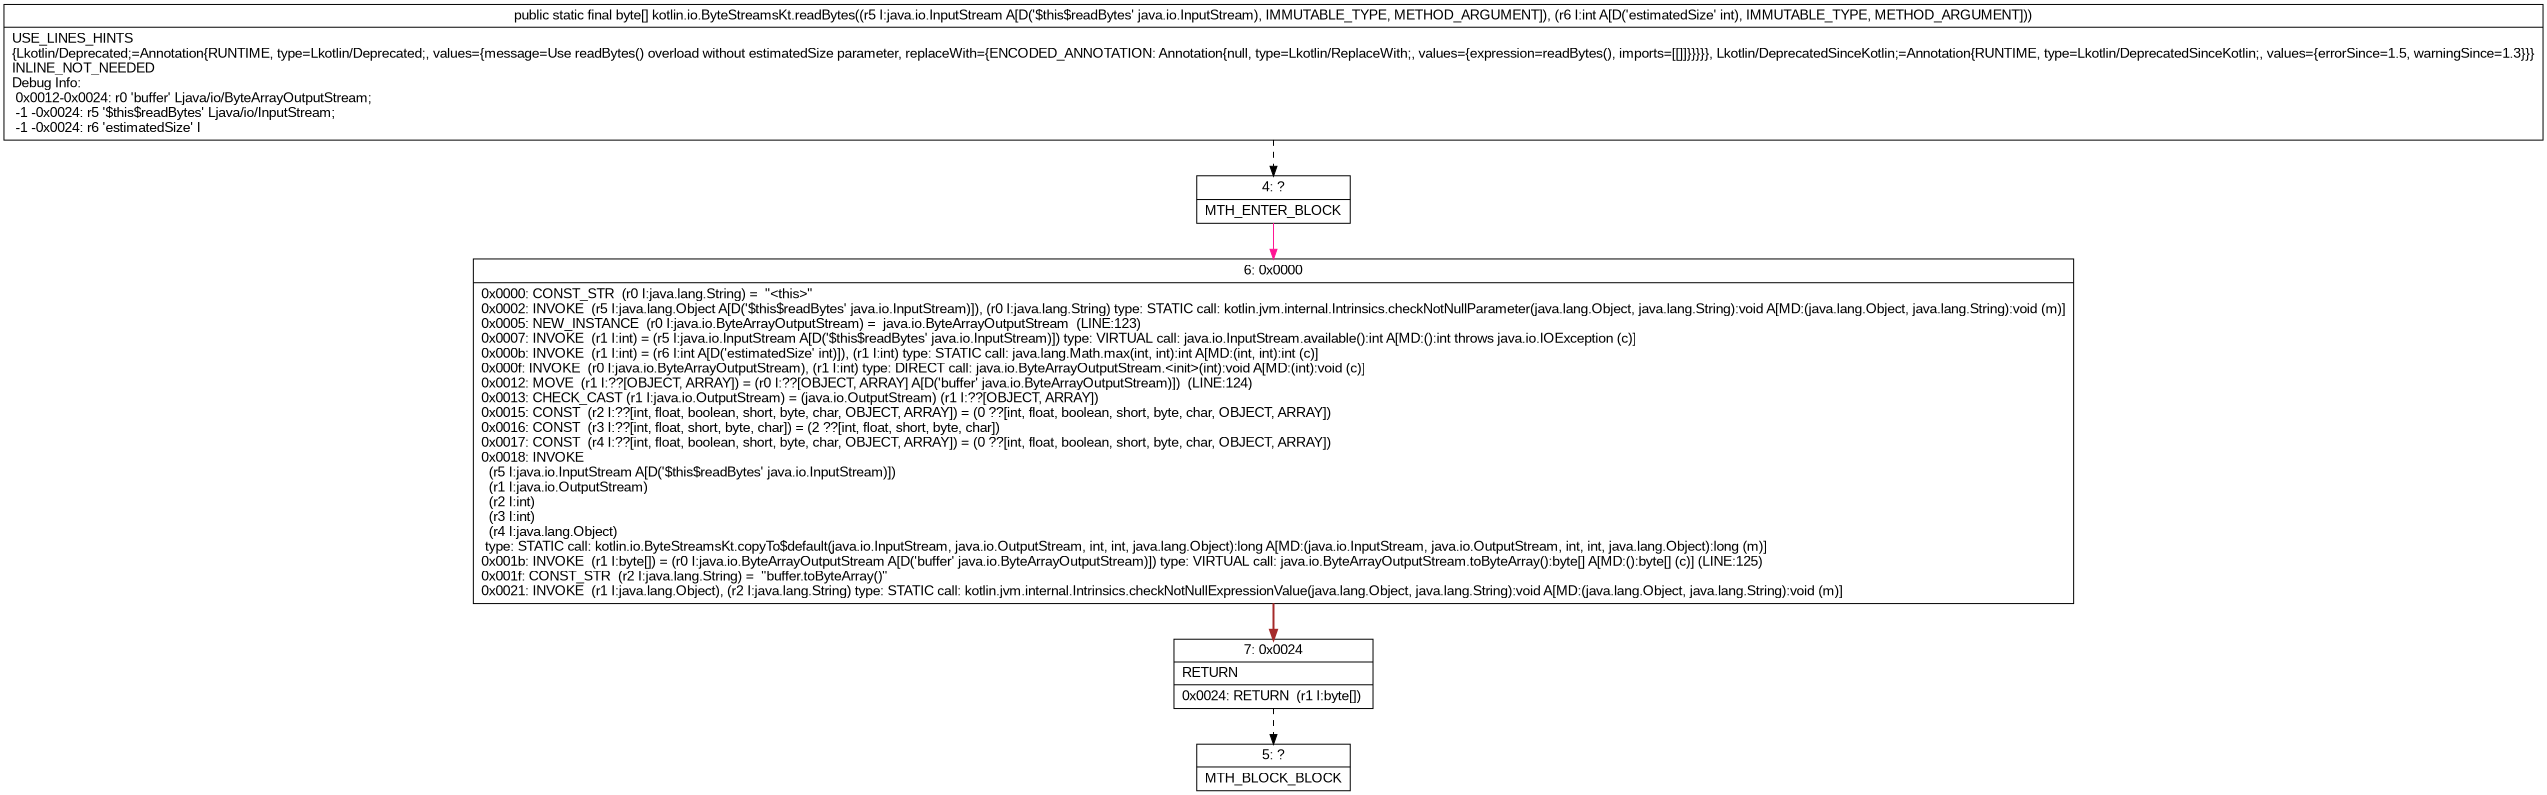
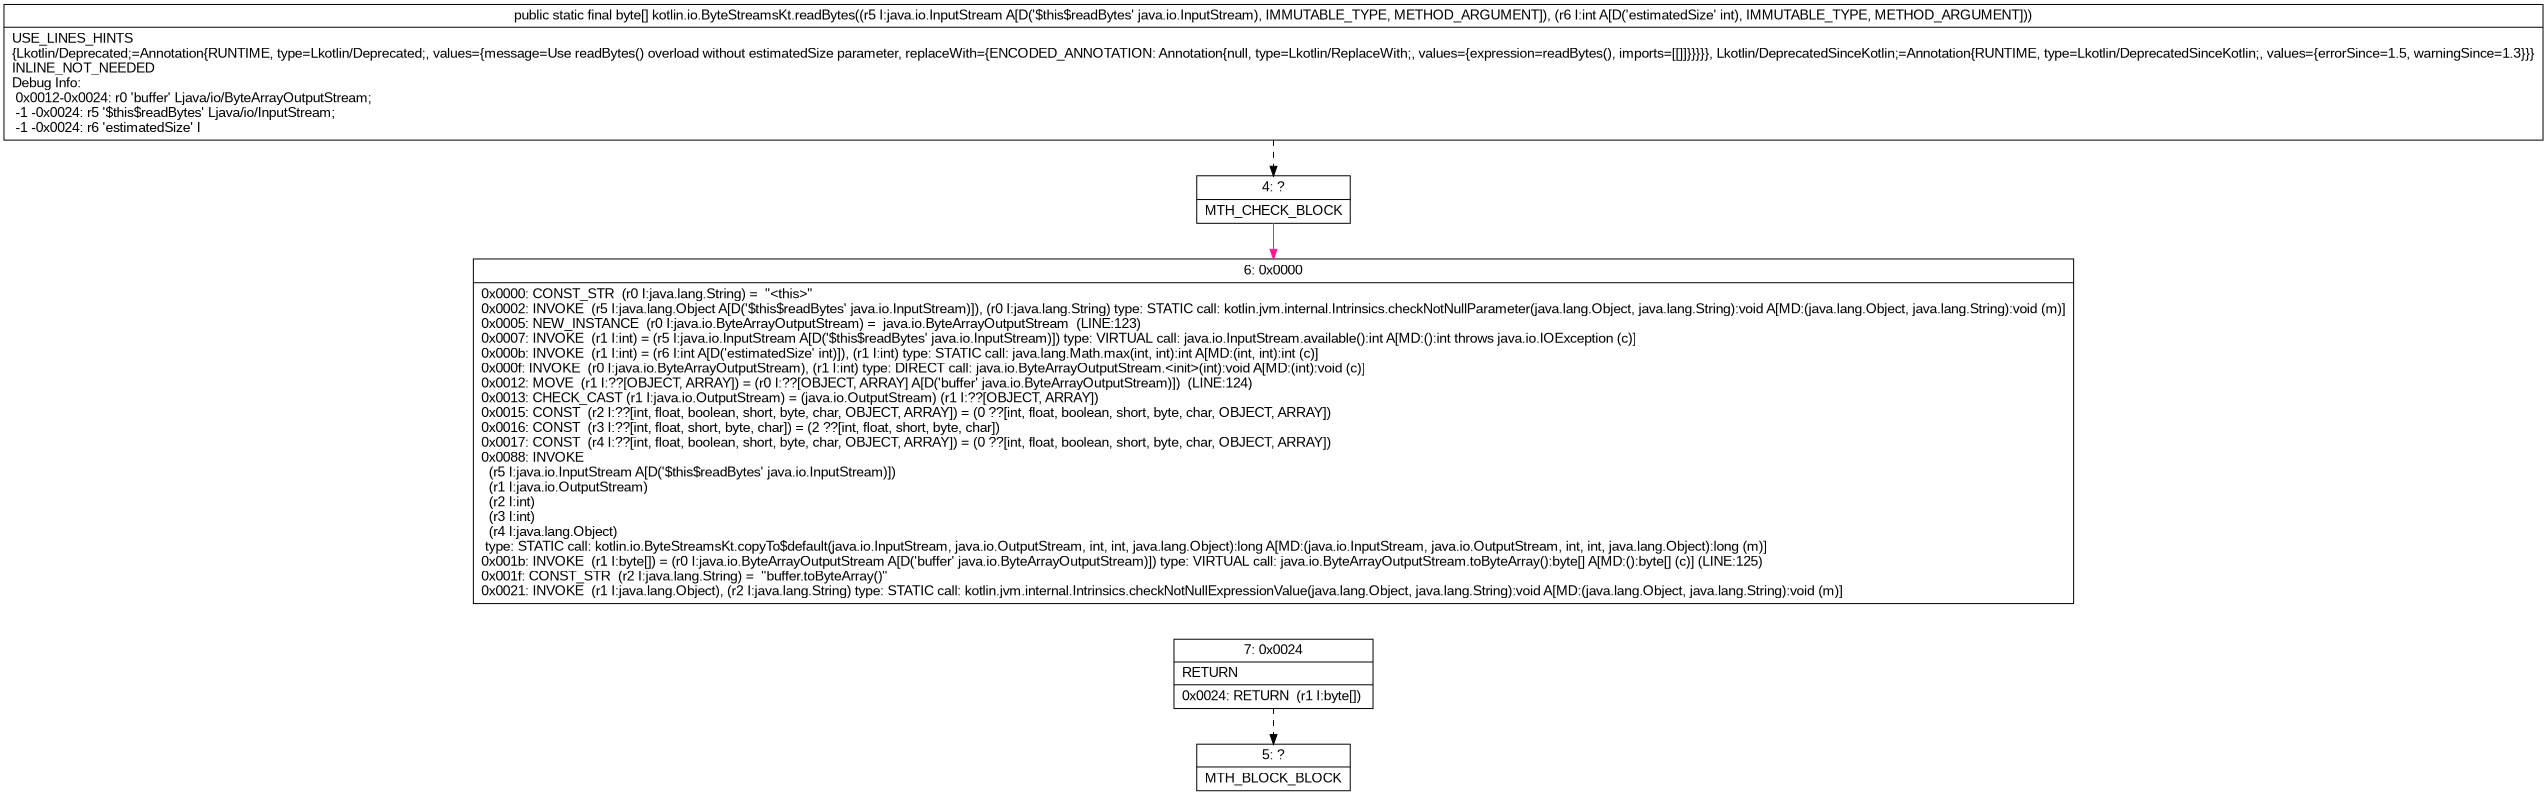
  digraph {
    fontname="Liberation Sans"
    node [fontname="Liberation Sans" shape=record]
    edge [color=black fontname="Liberation Sans" style=dashed]
-   n1 [label="{4\:\ ?|MTH_ENTER_BLOCK\l}"]
-   n2 [label="{6\:\ 0x0000|0x0000: CONST_STR  (r0 I:java.lang.String) =  \"\<this\>\" \l0x0002: INVOKE  (r5 I:java.lang.Object A[D('$this$readBytes' java.io.InputStream)]), (r0 I:java.lang.String) type: STATIC call: kotlin.jvm.internal.Intrinsics.checkNotNullParameter(java.lang.Object, java.lang.String):void A[MD:(java.lang.Object, java.lang.String):void (m)]\l0x0005: NEW_INSTANCE  (r0 I:java.io.ByteArrayOutputStream) =  java.io.ByteArrayOutputStream  (LINE:123)\l0x0007: INVOKE  (r1 I:int) = (r5 I:java.io.InputStream A[D('$this$readBytes' java.io.InputStream)]) type: VIRTUAL call: java.io.InputStream.available():int A[MD:():int throws java.io.IOException (c)]\l0x000b: INVOKE  (r1 I:int) = (r6 I:int A[D('estimatedSize' int)]), (r1 I:int) type: STATIC call: java.lang.Math.max(int, int):int A[MD:(int, int):int (c)]\l0x000f: INVOKE  (r0 I:java.io.ByteArrayOutputStream), (r1 I:int) type: DIRECT call: java.io.ByteArrayOutputStream.\<init\>(int):void A[MD:(int):void (c)]\l0x0012: MOVE  (r1 I:??[OBJECT, ARRAY]) = (r0 I:??[OBJECT, ARRAY] A[D('buffer' java.io.ByteArrayOutputStream)])  (LINE:124)\l0x0013: CHECK_CAST (r1 I:java.io.OutputStream) = (java.io.OutputStream) (r1 I:??[OBJECT, ARRAY]) \l0x0015: CONST  (r2 I:??[int, float, boolean, short, byte, char, OBJECT, ARRAY]) = (0 ??[int, float, boolean, short, byte, char, OBJECT, ARRAY]) \l0x0016: CONST  (r3 I:??[int, float, short, byte, char]) = (2 ??[int, float, short, byte, char]) \l0x0017: CONST  (r4 I:??[int, float, boolean, short, byte, char, OBJECT, ARRAY]) = (0 ??[int, float, boolean, short, byte, char, OBJECT, ARRAY]) \l0x0018: INVOKE  \l  (r5 I:java.io.InputStream A[D('$this$readBytes' java.io.InputStream)])\l  (r1 I:java.io.OutputStream)\l  (r2 I:int)\l  (r3 I:int)\l  (r4 I:java.lang.Object)\l type: STATIC call: kotlin.io.ByteStreamsKt.copyTo$default(java.io.InputStream, java.io.OutputStream, int, int, java.lang.Object):long A[MD:(java.io.InputStream, java.io.OutputStream, int, int, java.lang.Object):long (m)]\l0x001b: INVOKE  (r1 I:byte[]) = (r0 I:java.io.ByteArrayOutputStream A[D('buffer' java.io.ByteArrayOutputStream)]) type: VIRTUAL call: java.io.ByteArrayOutputStream.toByteArray():byte[] A[MD:():byte[] (c)] (LINE:125)\l0x001f: CONST_STR  (r2 I:java.lang.String) =  \"buffer.toByteArray()\" \l0x0021: INVOKE  (r1 I:java.lang.Object), (r2 I:java.lang.String) type: STATIC call: kotlin.jvm.internal.Intrinsics.checkNotNullExpressionValue(java.lang.Object, java.lang.String):void A[MD:(java.lang.Object, java.lang.String):void (m)]\l}"]
+   n1 [label="{4\:\ ?|MTH_CHECK_BLOCK\l}"]
+   n2 [label="{6\:\ 0x0000|0x0000: CONST_STR  (r0 I:java.lang.String) =  \"\<this\>\" \l0x0002: INVOKE  (r5 I:java.lang.Object A[D('$this$readBytes' java.io.InputStream)]), (r0 I:java.lang.String) type: STATIC call: kotlin.jvm.internal.Intrinsics.checkNotNullParameter(java.lang.Object, java.lang.String):void A[MD:(java.lang.Object, java.lang.String):void (m)]\l0x0005: NEW_INSTANCE  (r0 I:java.io.ByteArrayOutputStream) =  java.io.ByteArrayOutputStream  (LINE:123)\l0x0007: INVOKE  (r1 I:int) = (r5 I:java.io.InputStream A[D('$this$readBytes' java.io.InputStream)]) type: VIRTUAL call: java.io.InputStream.available():int A[MD:():int throws java.io.IOException (c)]\l0x000b: INVOKE  (r1 I:int) = (r6 I:int A[D('estimatedSize' int)]), (r1 I:int) type: STATIC call: java.lang.Math.max(int, int):int A[MD:(int, int):int (c)]\l0x000f: INVOKE  (r0 I:java.io.ByteArrayOutputStream), (r1 I:int) type: DIRECT call: java.io.ByteArrayOutputStream.\<init\>(int):void A[MD:(int):void (c)]\l0x0012: MOVE  (r1 I:??[OBJECT, ARRAY]) = (r0 I:??[OBJECT, ARRAY] A[D('buffer' java.io.ByteArrayOutputStream)])  (LINE:124)\l0x0013: CHECK_CAST (r1 I:java.io.OutputStream) = (java.io.OutputStream) (r1 I:??[OBJECT, ARRAY]) \l0x0015: CONST  (r2 I:??[int, float, boolean, short, byte, char, OBJECT, ARRAY]) = (0 ??[int, float, boolean, short, byte, char, OBJECT, ARRAY]) \l0x0016: CONST  (r3 I:??[int, float, short, byte, char]) = (2 ??[int, float, short, byte, char]) \l0x0017: CONST  (r4 I:??[int, float, boolean, short, byte, char, OBJECT, ARRAY]) = (0 ??[int, float, boolean, short, byte, char, OBJECT, ARRAY]) \l0x0088: INVOKE  \l  (r5 I:java.io.InputStream A[D('$this$readBytes' java.io.InputStream)])\l  (r1 I:java.io.OutputStream)\l  (r2 I:int)\l  (r3 I:int)\l  (r4 I:java.lang.Object)\l type: STATIC call: kotlin.io.ByteStreamsKt.copyTo$default(java.io.InputStream, java.io.OutputStream, int, int, java.lang.Object):long A[MD:(java.io.InputStream, java.io.OutputStream, int, int, java.lang.Object):long (m)]\l0x001b: INVOKE  (r1 I:byte[]) = (r0 I:java.io.ByteArrayOutputStream A[D('buffer' java.io.ByteArrayOutputStream)]) type: VIRTUAL call: java.io.ByteArrayOutputStream.toByteArray():byte[] A[MD:():byte[] (c)] (LINE:125)\l0x001f: CONST_STR  (r2 I:java.lang.String) =  \"buffer.toByteArray()\" \l0x0021: INVOKE  (r1 I:java.lang.Object), (r2 I:java.lang.String) type: STATIC call: kotlin.jvm.internal.Intrinsics.checkNotNullExpressionValue(java.lang.Object, java.lang.String):void A[MD:(java.lang.Object, java.lang.String):void (m)]\l}"]
    n3 [label="{7\:\ 0x0024|RETURN\l|0x0024: RETURN  (r1 I:byte[]) \l}"]
    n4 [label="{5\:\ ?|MTH_BLOCK_BLOCK\l}"]
    n5 [label="{public static final byte[] kotlin.io.ByteStreamsKt.readBytes((r5 I:java.io.InputStream A[D('$this$readBytes' java.io.InputStream), IMMUTABLE_TYPE, METHOD_ARGUMENT]), (r6 I:int A[D('estimatedSize' int), IMMUTABLE_TYPE, METHOD_ARGUMENT]))  | USE_LINES_HINTS\l\{Lkotlin\/Deprecated;=Annotation\{RUNTIME, type=Lkotlin\/Deprecated;, values=\{message=Use readBytes() overload without estimatedSize parameter, replaceWith=\{ENCODED_ANNOTATION: Annotation\{null, type=Lkotlin\/ReplaceWith;, values=\{expression=readBytes(), imports=[[]]\}\}\}\}\}, Lkotlin\/DeprecatedSinceKotlin;=Annotation\{RUNTIME, type=Lkotlin\/DeprecatedSinceKotlin;, values=\{errorSince=1.5, warningSince=1.3\}\}\}\lINLINE_NOT_NEEDED\lDebug Info:\l  0x0012\-0x0024: r0 'buffer' Ljava\/io\/ByteArrayOutputStream;\l  \-1 \-0x0024: r5 '$this$readBytes' Ljava\/io\/InputStream;\l  \-1 \-0x0024: r6 'estimatedSize' I\l}"]
    n1 -> n2 [color=deeppink style=solid]
-   n2 -> n3 [color=brown style=bold]
    n3 -> n4
    n5 -> n1
  }
